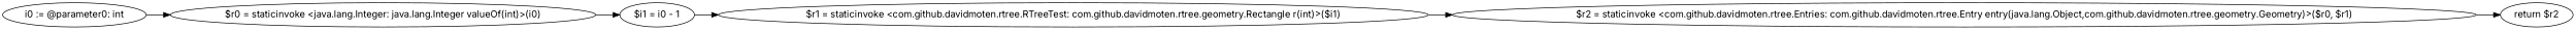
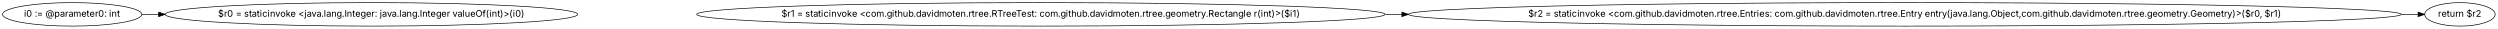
  digraph {
    rankdir=LR
    fontname=Inter
    node [fontname=Inter]
    edge [fontname=Inter]
    "i0 := @parameter0: int"
    "$r0 = staticinvoke <java.lang.Integer: java.lang.Integer valueOf(int)>(i0)"
-   "$i1 = i0 - 1"
    "$r1 = staticinvoke <com.github.davidmoten.rtree.RTreeTest: com.github.davidmoten.rtree.geometry.Rectangle r(int)>($i1)"
    "$r2 = staticinvoke <com.github.davidmoten.rtree.Entries: com.github.davidmoten.rtree.Entry entry(java.lang.Object,com.github.davidmoten.rtree.geometry.Geometry)>($r0, $r1)"
    "return $r2"
    "i0 := @parameter0: int" -> "$r0 = staticinvoke <java.lang.Integer: java.lang.Integer valueOf(int)>(i0)"
-   "$r0 = staticinvoke <java.lang.Integer: java.lang.Integer valueOf(int)>(i0)" -> "$i1 = i0 - 1"
-   "$i1 = i0 - 1" -> "$r1 = staticinvoke <com.github.davidmoten.rtree.RTreeTest: com.github.davidmoten.rtree.geometry.Rectangle r(int)>($i1)"
    "$r1 = staticinvoke <com.github.davidmoten.rtree.RTreeTest: com.github.davidmoten.rtree.geometry.Rectangle r(int)>($i1)" -> "$r2 = staticinvoke <com.github.davidmoten.rtree.Entries: com.github.davidmoten.rtree.Entry entry(java.lang.Object,com.github.davidmoten.rtree.geometry.Geometry)>($r0, $r1)"
    "$r2 = staticinvoke <com.github.davidmoten.rtree.Entries: com.github.davidmoten.rtree.Entry entry(java.lang.Object,com.github.davidmoten.rtree.geometry.Geometry)>($r0, $r1)" -> "return $r2"
  }
